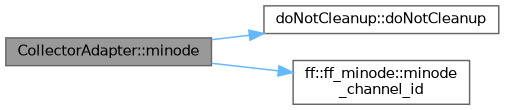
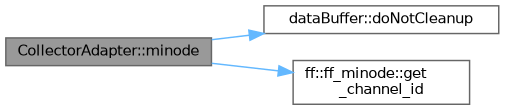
  digraph {
    rankdir=LR
    node [color=grey40 fillcolor=white fontname=Helvetica fontsize=10 shape=box style=filled]
    edge [color=steelblue1 fontname=Helvetica fontsize=10 labelfontname=Helvetica labelfontsize=10 style=solid]
    n1 [color=gray40 fillcolor=grey60 fontcolor=black height=0.2 label="CollectorAdapter::minode" width=0.4]
-   n2 [height=0.2 label="doNotCleanup::doNotCleanup" width=0.4]
-   n3 [height=0.2 label="ff::ff_minode::minode\l_channel_id" width=0.4]
+   n2 [height=0.2 label="dataBuffer::doNotCleanup" width=0.4]
+   n3 [height=0.2 label="ff::ff_minode::get\l_channel_id" width=0.4]
    n1 -> n2
    n1 -> n3
  }
